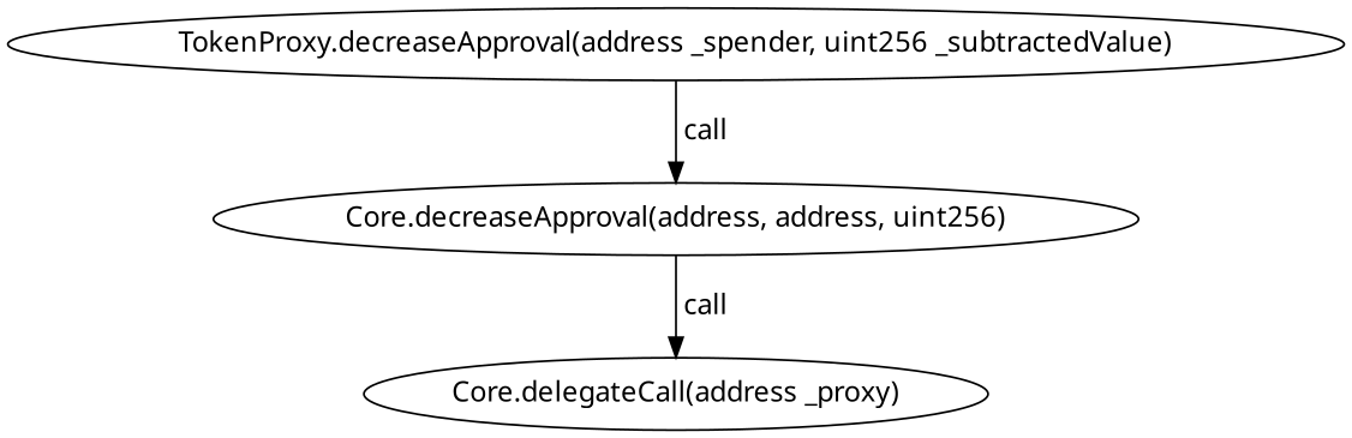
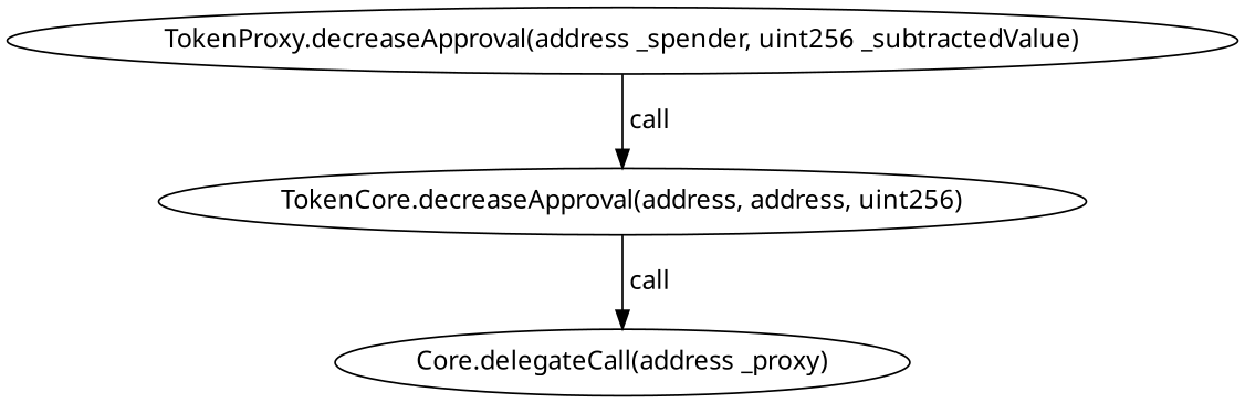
  digraph {
    fontname="Noto Sans"
    node [fontname="Noto Sans"]
    edge [fontname="Noto Sans"]
    "TokenProxy.decreaseApproval(address _spender, uint256 _subtractedValue)" [height=0.5 width=8.552]
-   "TokenCore.decreaseApproval(address, address, uint256)" [height=0.5 width=6.3918 label="Core.decreaseApproval(address, address, uint256)"]
+   "TokenCore.decreaseApproval(address, address, uint256)" [height=0.5 width=6.3918]
    "Core.delegateCall(address _proxy)" [height=0.5 width=4.0457]
    "TokenProxy.decreaseApproval(address _spender, uint256 _subtractedValue)" -> "TokenCore.decreaseApproval(address, address, uint256)" [label=" call"]
    "TokenCore.decreaseApproval(address, address, uint256)" -> "Core.delegateCall(address _proxy)" [label=" call"]
  }
